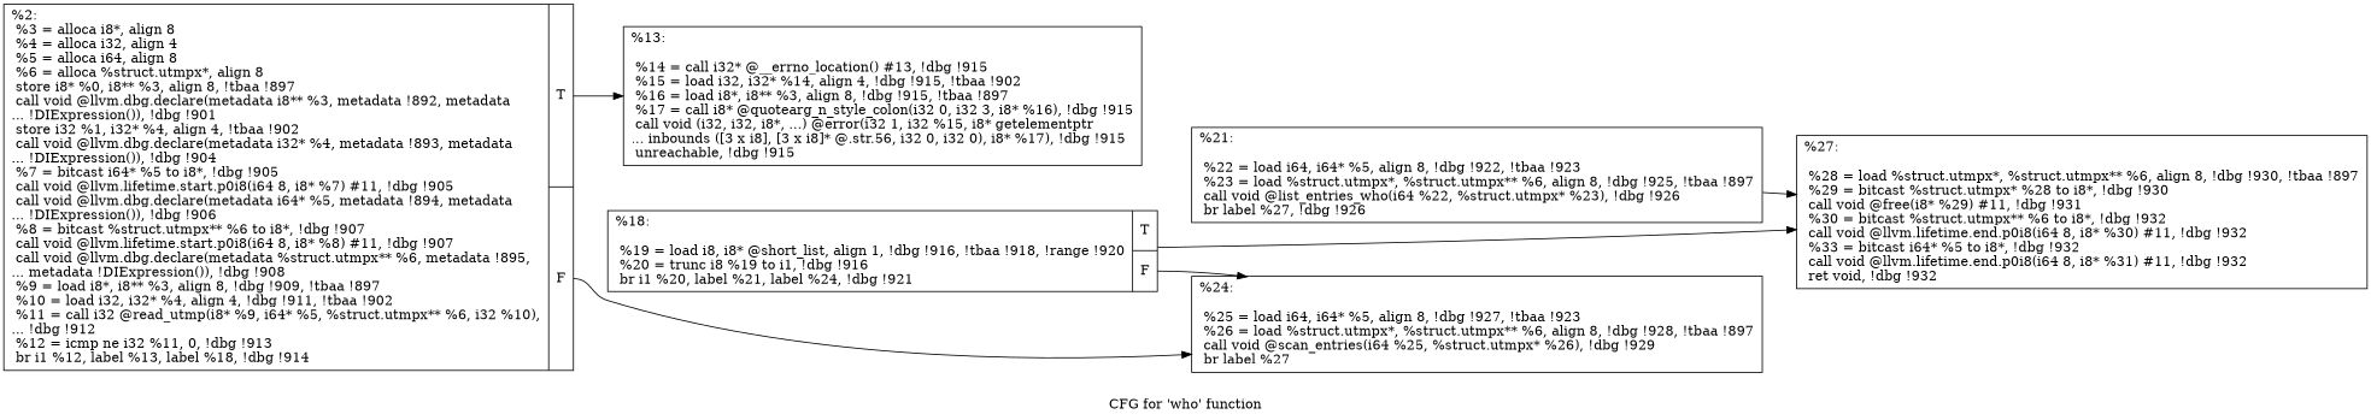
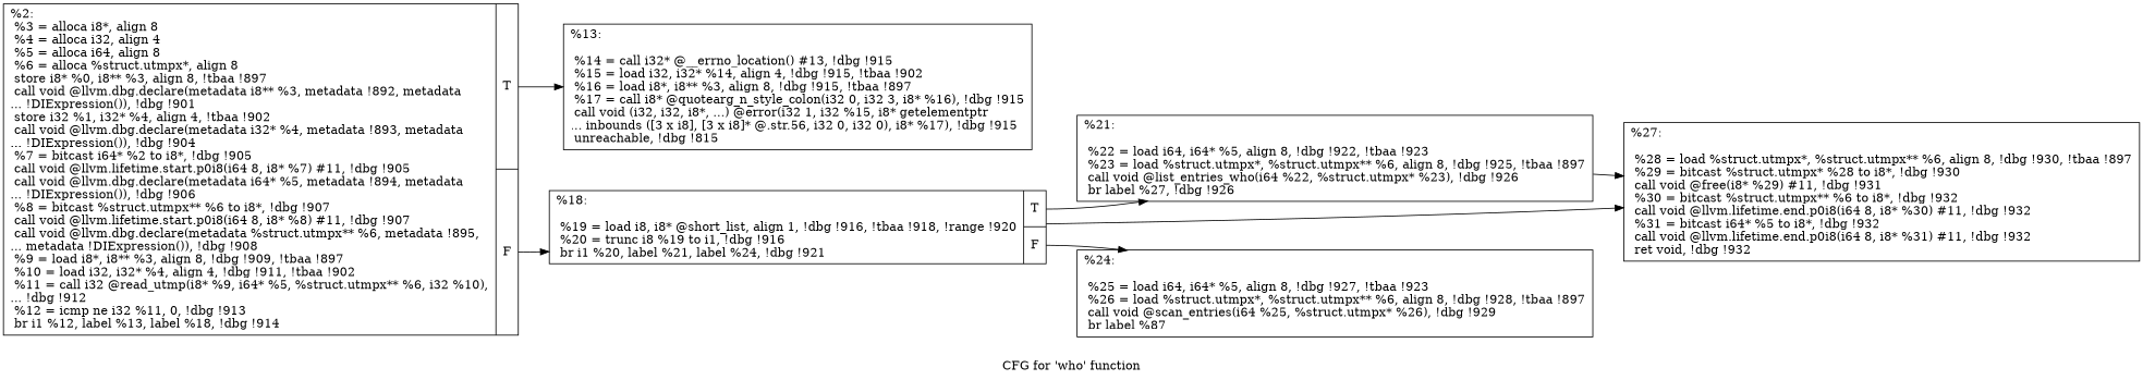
  digraph {
    label="CFG for 'who' function"
    rankdir=LR
    node [shape=record]
-   n1 [label="{%2:\l  %3 = alloca i8*, align 8\l  %4 = alloca i32, align 4\l  %5 = alloca i64, align 8\l  %6 = alloca %struct.utmpx*, align 8\l  store i8* %0, i8** %3, align 8, !tbaa !897\l  call void @llvm.dbg.declare(metadata i8** %3, metadata !892, metadata\l... !DIExpression()), !dbg !901\l  store i32 %1, i32* %4, align 4, !tbaa !902\l  call void @llvm.dbg.declare(metadata i32* %4, metadata !893, metadata\l... !DIExpression()), !dbg !904\l  %7 = bitcast i64* %5 to i8*, !dbg !905\l  call void @llvm.lifetime.start.p0i8(i64 8, i8* %7) #11, !dbg !905\l  call void @llvm.dbg.declare(metadata i64* %5, metadata !894, metadata\l... !DIExpression()), !dbg !906\l  %8 = bitcast %struct.utmpx** %6 to i8*, !dbg !907\l  call void @llvm.lifetime.start.p0i8(i64 8, i8* %8) #11, !dbg !907\l  call void @llvm.dbg.declare(metadata %struct.utmpx** %6, metadata !895,\l... metadata !DIExpression()), !dbg !908\l  %9 = load i8*, i8** %3, align 8, !dbg !909, !tbaa !897\l  %10 = load i32, i32* %4, align 4, !dbg !911, !tbaa !902\l  %11 = call i32 @read_utmp(i8* %9, i64* %5, %struct.utmpx** %6, i32 %10),\l... !dbg !912\l  %12 = icmp ne i32 %11, 0, !dbg !913\l  br i1 %12, label %13, label %18, !dbg !914\l|{<s0>T|<s1>F}}"]
-   n2 [label="{%13:\l\l  %14 = call i32* @__errno_location() #13, !dbg !915\l  %15 = load i32, i32* %14, align 4, !dbg !915, !tbaa !902\l  %16 = load i8*, i8** %3, align 8, !dbg !915, !tbaa !897\l  %17 = call i8* @quotearg_n_style_colon(i32 0, i32 3, i8* %16), !dbg !915\l  call void (i32, i32, i8*, ...) @error(i32 1, i32 %15, i8* getelementptr\l... inbounds ([3 x i8], [3 x i8]* @.str.56, i32 0, i32 0), i8* %17), !dbg !915\l  unreachable, !dbg !915\l}"]
+   n1 [label="{%2:\l  %3 = alloca i8*, align 8\l  %4 = alloca i32, align 4\l  %5 = alloca i64, align 8\l  %6 = alloca %struct.utmpx*, align 8\l  store i8* %0, i8** %3, align 8, !tbaa !897\l  call void @llvm.dbg.declare(metadata i8** %3, metadata !892, metadata\l... !DIExpression()), !dbg !901\l  store i32 %1, i32* %4, align 4, !tbaa !902\l  call void @llvm.dbg.declare(metadata i32* %4, metadata !893, metadata\l... !DIExpression()), !dbg !904\l  %7 = bitcast i64* %2 to i8*, !dbg !905\l  call void @llvm.lifetime.start.p0i8(i64 8, i8* %7) #11, !dbg !905\l  call void @llvm.dbg.declare(metadata i64* %5, metadata !894, metadata\l... !DIExpression()), !dbg !906\l  %8 = bitcast %struct.utmpx** %6 to i8*, !dbg !907\l  call void @llvm.lifetime.start.p0i8(i64 8, i8* %8) #11, !dbg !907\l  call void @llvm.dbg.declare(metadata %struct.utmpx** %6, metadata !895,\l... metadata !DIExpression()), !dbg !908\l  %9 = load i8*, i8** %3, align 8, !dbg !909, !tbaa !897\l  %10 = load i32, i32* %4, align 4, !dbg !911, !tbaa !902\l  %11 = call i32 @read_utmp(i8* %9, i64* %5, %struct.utmpx** %6, i32 %10),\l... !dbg !912\l  %12 = icmp ne i32 %11, 0, !dbg !913\l  br i1 %12, label %13, label %18, !dbg !914\l|{<s0>T|<s1>F}}"]
+   n2 [label="{%13:\l\l  %14 = call i32* @__errno_location() #13, !dbg !915\l  %15 = load i32, i32* %14, align 4, !dbg !915, !tbaa !902\l  %16 = load i8*, i8** %3, align 8, !dbg !915, !tbaa !897\l  %17 = call i8* @quotearg_n_style_colon(i32 0, i32 3, i8* %16), !dbg !915\l  call void (i32, i32, i8*, ...) @error(i32 1, i32 %15, i8* getelementptr\l... inbounds ([3 x i8], [3 x i8]* @.str.56, i32 0, i32 0), i8* %17), !dbg !915\l  unreachable, !dbg !815\l}"]
    n3 [label="{%18:\l\l  %19 = load i8, i8* @short_list, align 1, !dbg !916, !tbaa !918, !range !920\l  %20 = trunc i8 %19 to i1, !dbg !916\l  br i1 %20, label %21, label %24, !dbg !921\l|{<s0>T|<s1>F}}"]
    n4 [label="{%21:\l\l  %22 = load i64, i64* %5, align 8, !dbg !922, !tbaa !923\l  %23 = load %struct.utmpx*, %struct.utmpx** %6, align 8, !dbg !925, !tbaa !897\l  call void @list_entries_who(i64 %22, %struct.utmpx* %23), !dbg !926\l  br label %27, !dbg !926\l}"]
-   n5 [label="{%24:\l\l  %25 = load i64, i64* %5, align 8, !dbg !927, !tbaa !923\l  %26 = load %struct.utmpx*, %struct.utmpx** %6, align 8, !dbg !928, !tbaa !897\l  call void @scan_entries(i64 %25, %struct.utmpx* %26), !dbg !929\l  br label %27\l}"]
-   n6 [label="{%27:\l\l  %28 = load %struct.utmpx*, %struct.utmpx** %6, align 8, !dbg !930, !tbaa !897\l  %29 = bitcast %struct.utmpx* %28 to i8*, !dbg !930\l  call void @free(i8* %29) #11, !dbg !931\l  %30 = bitcast %struct.utmpx** %6 to i8*, !dbg !932\l  call void @llvm.lifetime.end.p0i8(i64 8, i8* %30) #11, !dbg !932\l  %33 = bitcast i64* %5 to i8*, !dbg !932\l  call void @llvm.lifetime.end.p0i8(i64 8, i8* %31) #11, !dbg !932\l  ret void, !dbg !932\l}"]
+   n5 [label="{%24:\l\l  %25 = load i64, i64* %5, align 8, !dbg !927, !tbaa !923\l  %26 = load %struct.utmpx*, %struct.utmpx** %6, align 8, !dbg !928, !tbaa !897\l  call void @scan_entries(i64 %25, %struct.utmpx* %26), !dbg !929\l  br label %87\l}"]
+   n6 [label="{%27:\l\l  %28 = load %struct.utmpx*, %struct.utmpx** %6, align 8, !dbg !930, !tbaa !897\l  %29 = bitcast %struct.utmpx* %28 to i8*, !dbg !930\l  call void @free(i8* %29) #11, !dbg !931\l  %30 = bitcast %struct.utmpx** %6 to i8*, !dbg !932\l  call void @llvm.lifetime.end.p0i8(i64 8, i8* %30) #11, !dbg !932\l  %31 = bitcast i64* %5 to i8*, !dbg !932\l  call void @llvm.lifetime.end.p0i8(i64 8, i8* %31) #11, !dbg !932\l  ret void, !dbg !932\l}"]
    n1 -> n2 [tailport=s0]
-   n1 -> n5 [tailport=s1]
+   n1 -> n3 [tailport=s1]
+   n3 -> n4 [tailport=s0]
    n3 -> n5 [tailport=s1]
    n3 -> n6
    n4 -> n6
  }
